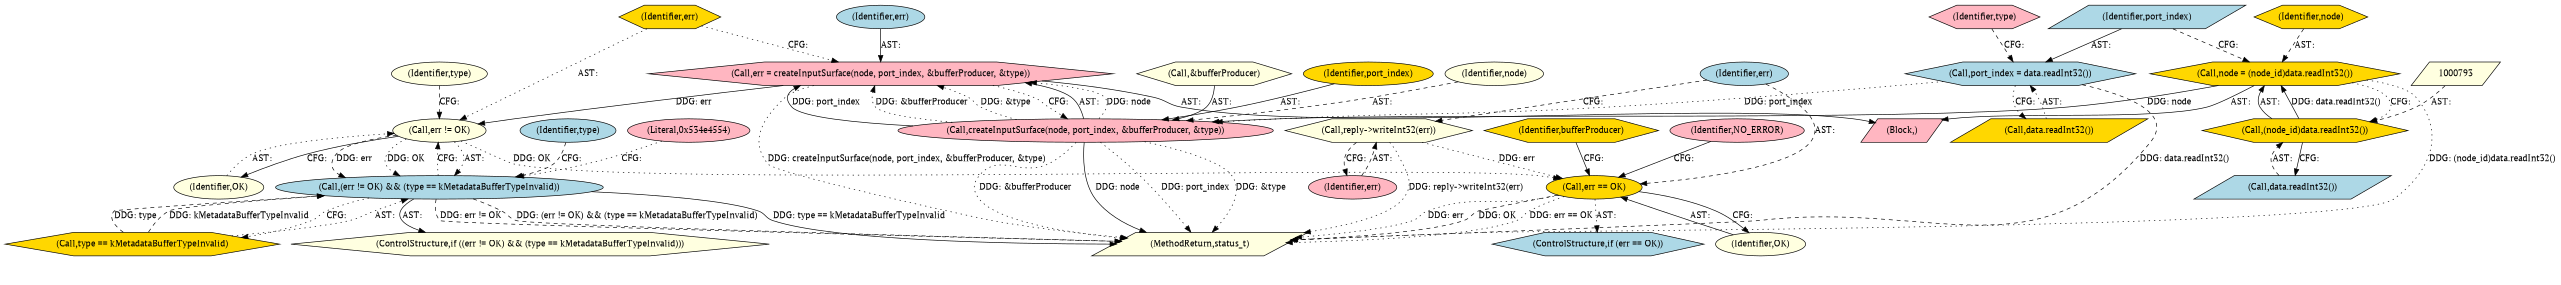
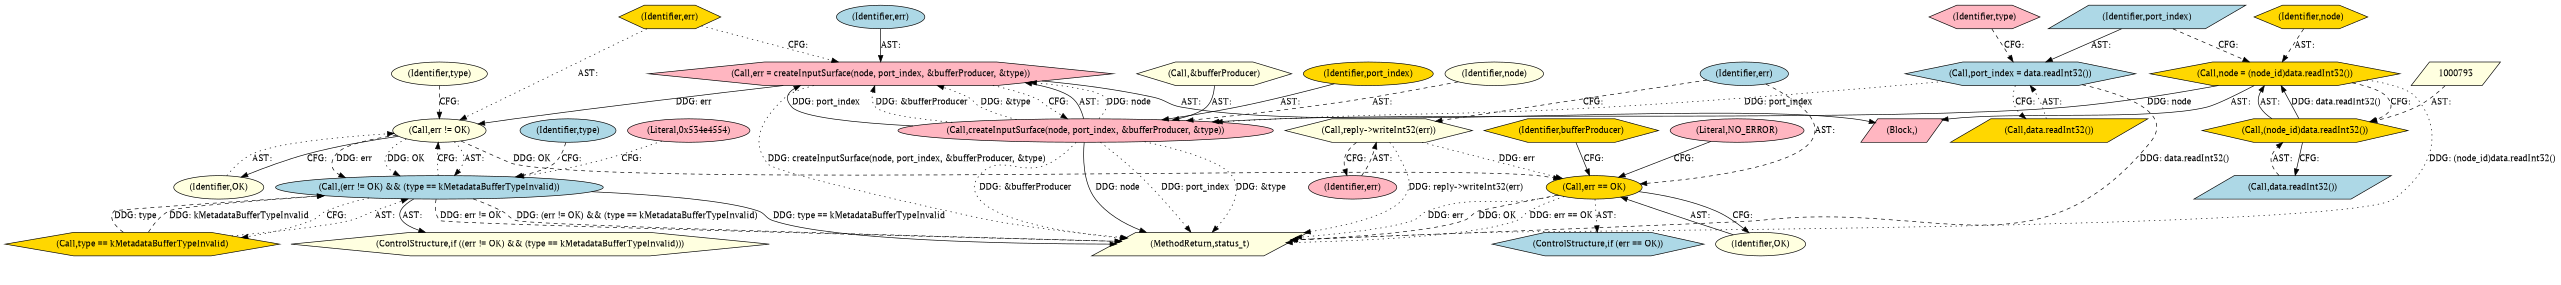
  digraph {
    fontname="PT Serif"
    node [fillcolor=lightyellow fontname="PT Serif" shape=ellipse style=filled]
    edge [fontname="PT Serif" style=dotted]
    n1 [fillcolor=lightpink label="(Call,err = createInputSurface(node, port_index, &bufferProducer, &type))" shape=hexagon]
    n2 [fillcolor=lightpink label="(Call,createInputSurface(node, port_index, &bufferProducer, &type))"]
    n3 [label="(Call,err != OK)"]
    n4 [fillcolor=lightpink label="(Block,)" shape=parallelogram]
    n5 [label="(MethodReturn,status_t)" shape=parallelogram]
    n6 [fillcolor=lightblue label="(Call,(err != OK) && (type == kMetadataBufferTypeInvalid))"]
    n7 [fillcolor=gold label="(Call,err == OK)"]
    n8 [label="(Identifier,OK)"]
    n9 [fillcolor=gold label="(Call,node = (node_id)data.readInt32())" shape=hexagon]
    n10 [fillcolor=gold label="(Call,(node_id)data.readInt32())" shape=hexagon]
    n11 [fillcolor=lightblue label="(Call,data.readInt32())" shape=parallelogram]
    n12 [fillcolor=lightblue label="(Call,port_index = data.readInt32())" shape=hexagon]
    n13 [fillcolor=gold label="(Call,data.readInt32())" shape=parallelogram]
    n14 [fillcolor=gold label="(Call,type == kMetadataBufferTypeInvalid)" shape=hexagon]
    n15 [label="(ControlStructure,if ((err != OK) && (type == kMetadataBufferTypeInvalid)))" shape=hexagon]
    n16 [label="(Call,reply->writeInt32(err))" shape=hexagon]
    n17 [fillcolor=lightpink label="(Identifier,err)"]
    n18 [label="(Identifier,OK)"]
    n19 [fillcolor=lightblue label="(ControlStructure,if (err == OK))" shape=hexagon]
    n20 [fillcolor=gold label="(Identifier,node)" shape=hexagon]
    n21 [fillcolor=lightblue label="(Identifier,type)"]
    n22 [label="(Call,&bufferProducer)" shape=hexagon]
    n23 [fillcolor=gold label="(Identifier,bufferProducer)" shape=hexagon]
    n24 [fillcolor=gold label="(Identifier,err)" shape=hexagon]
    n25 [fillcolor=lightpink label="(Literal,0x534e4554)"]
    n26 [label="(Identifier,type)"]
-   n27 [fillcolor=lightpink label="(Identifier,NO_ERROR)"]
+   n27 [fillcolor=lightpink label="(Literal,NO_ERROR)"]
    n28 [fillcolor=gold label="(Identifier,port_index)"]
    n29 [label="(Identifier,node)"]
    n30 [fillcolor=lightblue label="(Identifier,err)"]
    n31 [fillcolor=lightblue label="(Identifier,err)"]
    n32 [fillcolor=lightpink label="(Identifier,type)" shape=hexagon]
    n33 [fillcolor=lightblue label="(Identifier,port_index)" shape=parallelogram]
    1000793 [shape=parallelogram]
    n1 -> n2 [label="CFG: "]
    n1 -> n3 [label="DDG: err" style=solid]
    n1 -> n4 [label="AST: " style=solid]
    n1 -> n5 [label="DDG: createInputSurface(node, port_index, &bufferProducer, &type)"]
    n2 -> n1 [label="AST: " style=solid]
    n2 -> n1 [label="DDG: node"]
    n2 -> n1 [label="DDG: port_index" style=solid]
    n2 -> n1 [label="DDG: &bufferProducer"]
    n2 -> n1 [label="DDG: &type"]
    n2 -> n5 [label="DDG: &bufferProducer"]
    n2 -> n5 [label="DDG: node" style=solid]
    n2 -> n5 [label="DDG: port_index"]
    n2 -> n5 [label="DDG: &type"]
    n3 -> n6 [label="AST: "]
    n3 -> n6 [label="DDG: err" style=dashed]
    n3 -> n6 [label="DDG: OK"]
-   n3 -> n7 [label="DDG: OK"]
+   n3 -> n7 [label="DDG: OK" style=dashed]
    n3 -> n8 [label="CFG: " style=solid]
    n6 -> n3 [label="CFG: "]
    n6 -> n5 [label="DDG: err != OK" style=dashed]
    n6 -> n5 [label="DDG: (err != OK) && (type == kMetadataBufferTypeInvalid)" style=dashed]
    n6 -> n5 [label="DDG: type == kMetadataBufferTypeInvalid" style=solid]
    n6 -> n14 [label="CFG: "]
    n6 -> n15 [label="AST: " style=solid]
    n7 -> n5 [label="DDG: err"]
    n7 -> n5 [label="DDG: OK" style=dashed]
    n7 -> n5 [label="DDG: err == OK"]
    n7 -> n18 [label="CFG: " style=solid]
    n7 -> n19 [label="AST: "]
    n8 -> n3 [label="AST: "]
    n9 -> n2 [label="DDG: node" style=solid]
    n9 -> n4 [label="AST: " style=solid]
    n9 -> n5 [label="DDG: (node_id)data.readInt32()"]
-   n9 -> n10 [label="CFG: "]
+   n9 -> n10 [label="CFG: " style=dashed]
    n10 -> n9 [label="AST: " style=solid]
    n10 -> n9 [label="DDG: data.readInt32()" style=solid]
    n10 -> n11 [label="CFG: " style=solid]
    n11 -> n10 [label="AST: " style=dashed]
    n12 -> n2 [label="DDG: port_index"]
    n12 -> n5 [label="DDG: data.readInt32()" style=dashed]
    n12 -> n13 [label="CFG: "]
    n13 -> n12 [label="AST: "]
    n14 -> n6 [label="AST: "]
    n14 -> n6 [label="DDG: type" style=dashed]
    n14 -> n6 [label="DDG: kMetadataBufferTypeInvalid" style=dashed]
    n16 -> n5 [label="DDG: reply->writeInt32(err)"]
    n16 -> n7 [label="DDG: err"]
    n16 -> n17 [label="CFG: " style=dashed]
    n17 -> n16 [label="AST: " style=dashed]
    n18 -> n7 [label="AST: " style=solid]
    n20 -> n9 [label="AST: " style=dashed]
    n21 -> n6 [label="CFG: " style=dashed]
    n22 -> n2 [label="AST: " style=solid]
    n23 -> n7 [label="CFG: " style=solid]
    n24 -> n1 [label="CFG: "]
    n24 -> n3 [label="AST: "]
    n25 -> n6 [label="CFG: "]
    n26 -> n3 [label="CFG: " style=dashed]
    n27 -> n7 [label="CFG: " style=solid]
    n28 -> n2 [label="AST: " style=solid]
    n29 -> n2 [label="AST: " style=dashed]
    n30 -> n1 [label="AST: " style=solid]
    n31 -> n7 [label="AST: " style=dashed]
    n31 -> n16 [label="CFG: " style=dashed]
    n32 -> n12 [label="CFG: " style=dashed]
    n33 -> n9 [label="CFG: " style=dashed]
    n33 -> n12 [label="AST: " style=solid]
    1000793 -> n10 [label="AST: " style=dashed]
  }
